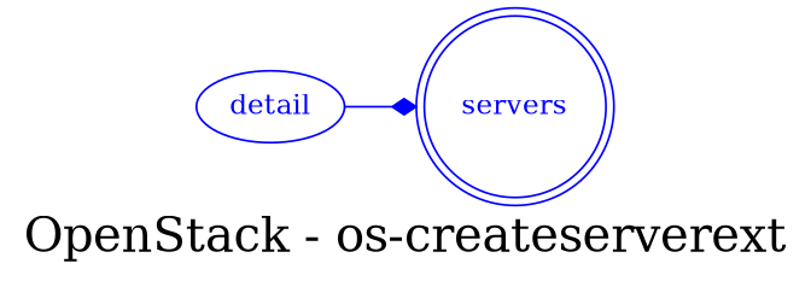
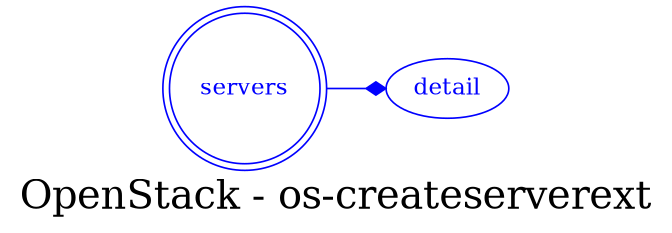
  digraph {
    fontsize=24
    label="OpenStack - os-createserverext"
    splines=true
    rankdir=LR
    node [color=blue fontcolor=blue]
    servers [shape=doublecircle]
    detail [shape=ellipse]
-   detail -> servers [arrowhead=diamond arrowtail=none color=blue fontcolor=blue]
+   servers -> detail [arrowhead=diamond arrowtail=none color=blue fontcolor=blue]
  }
